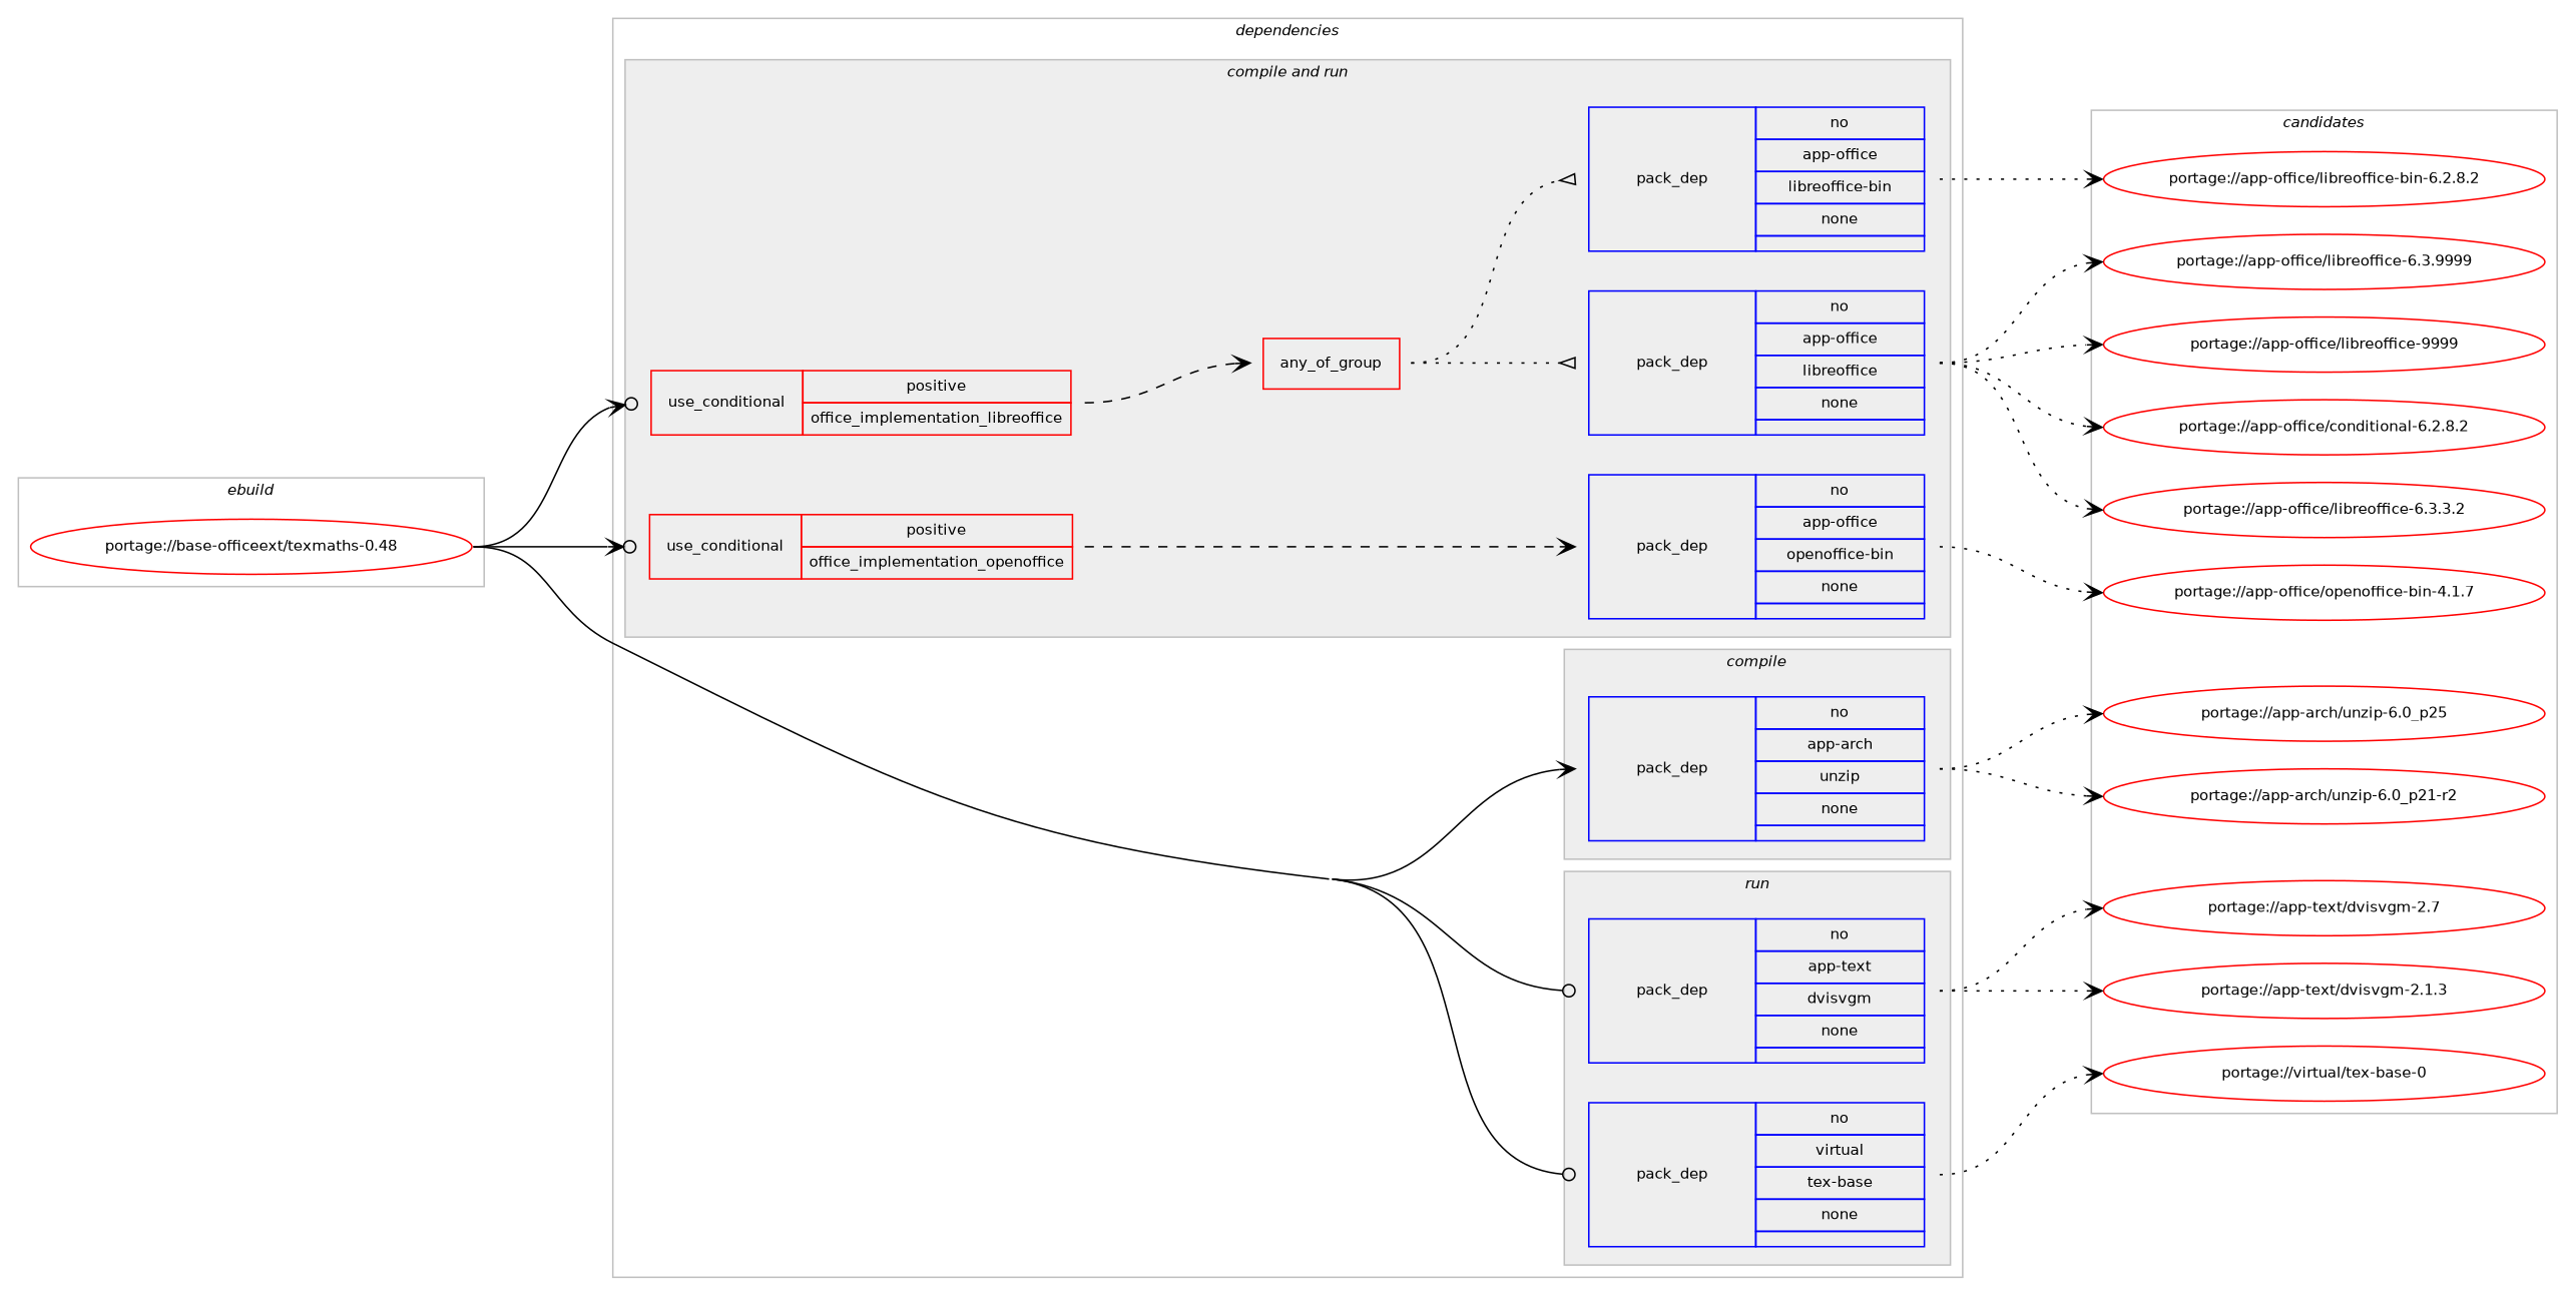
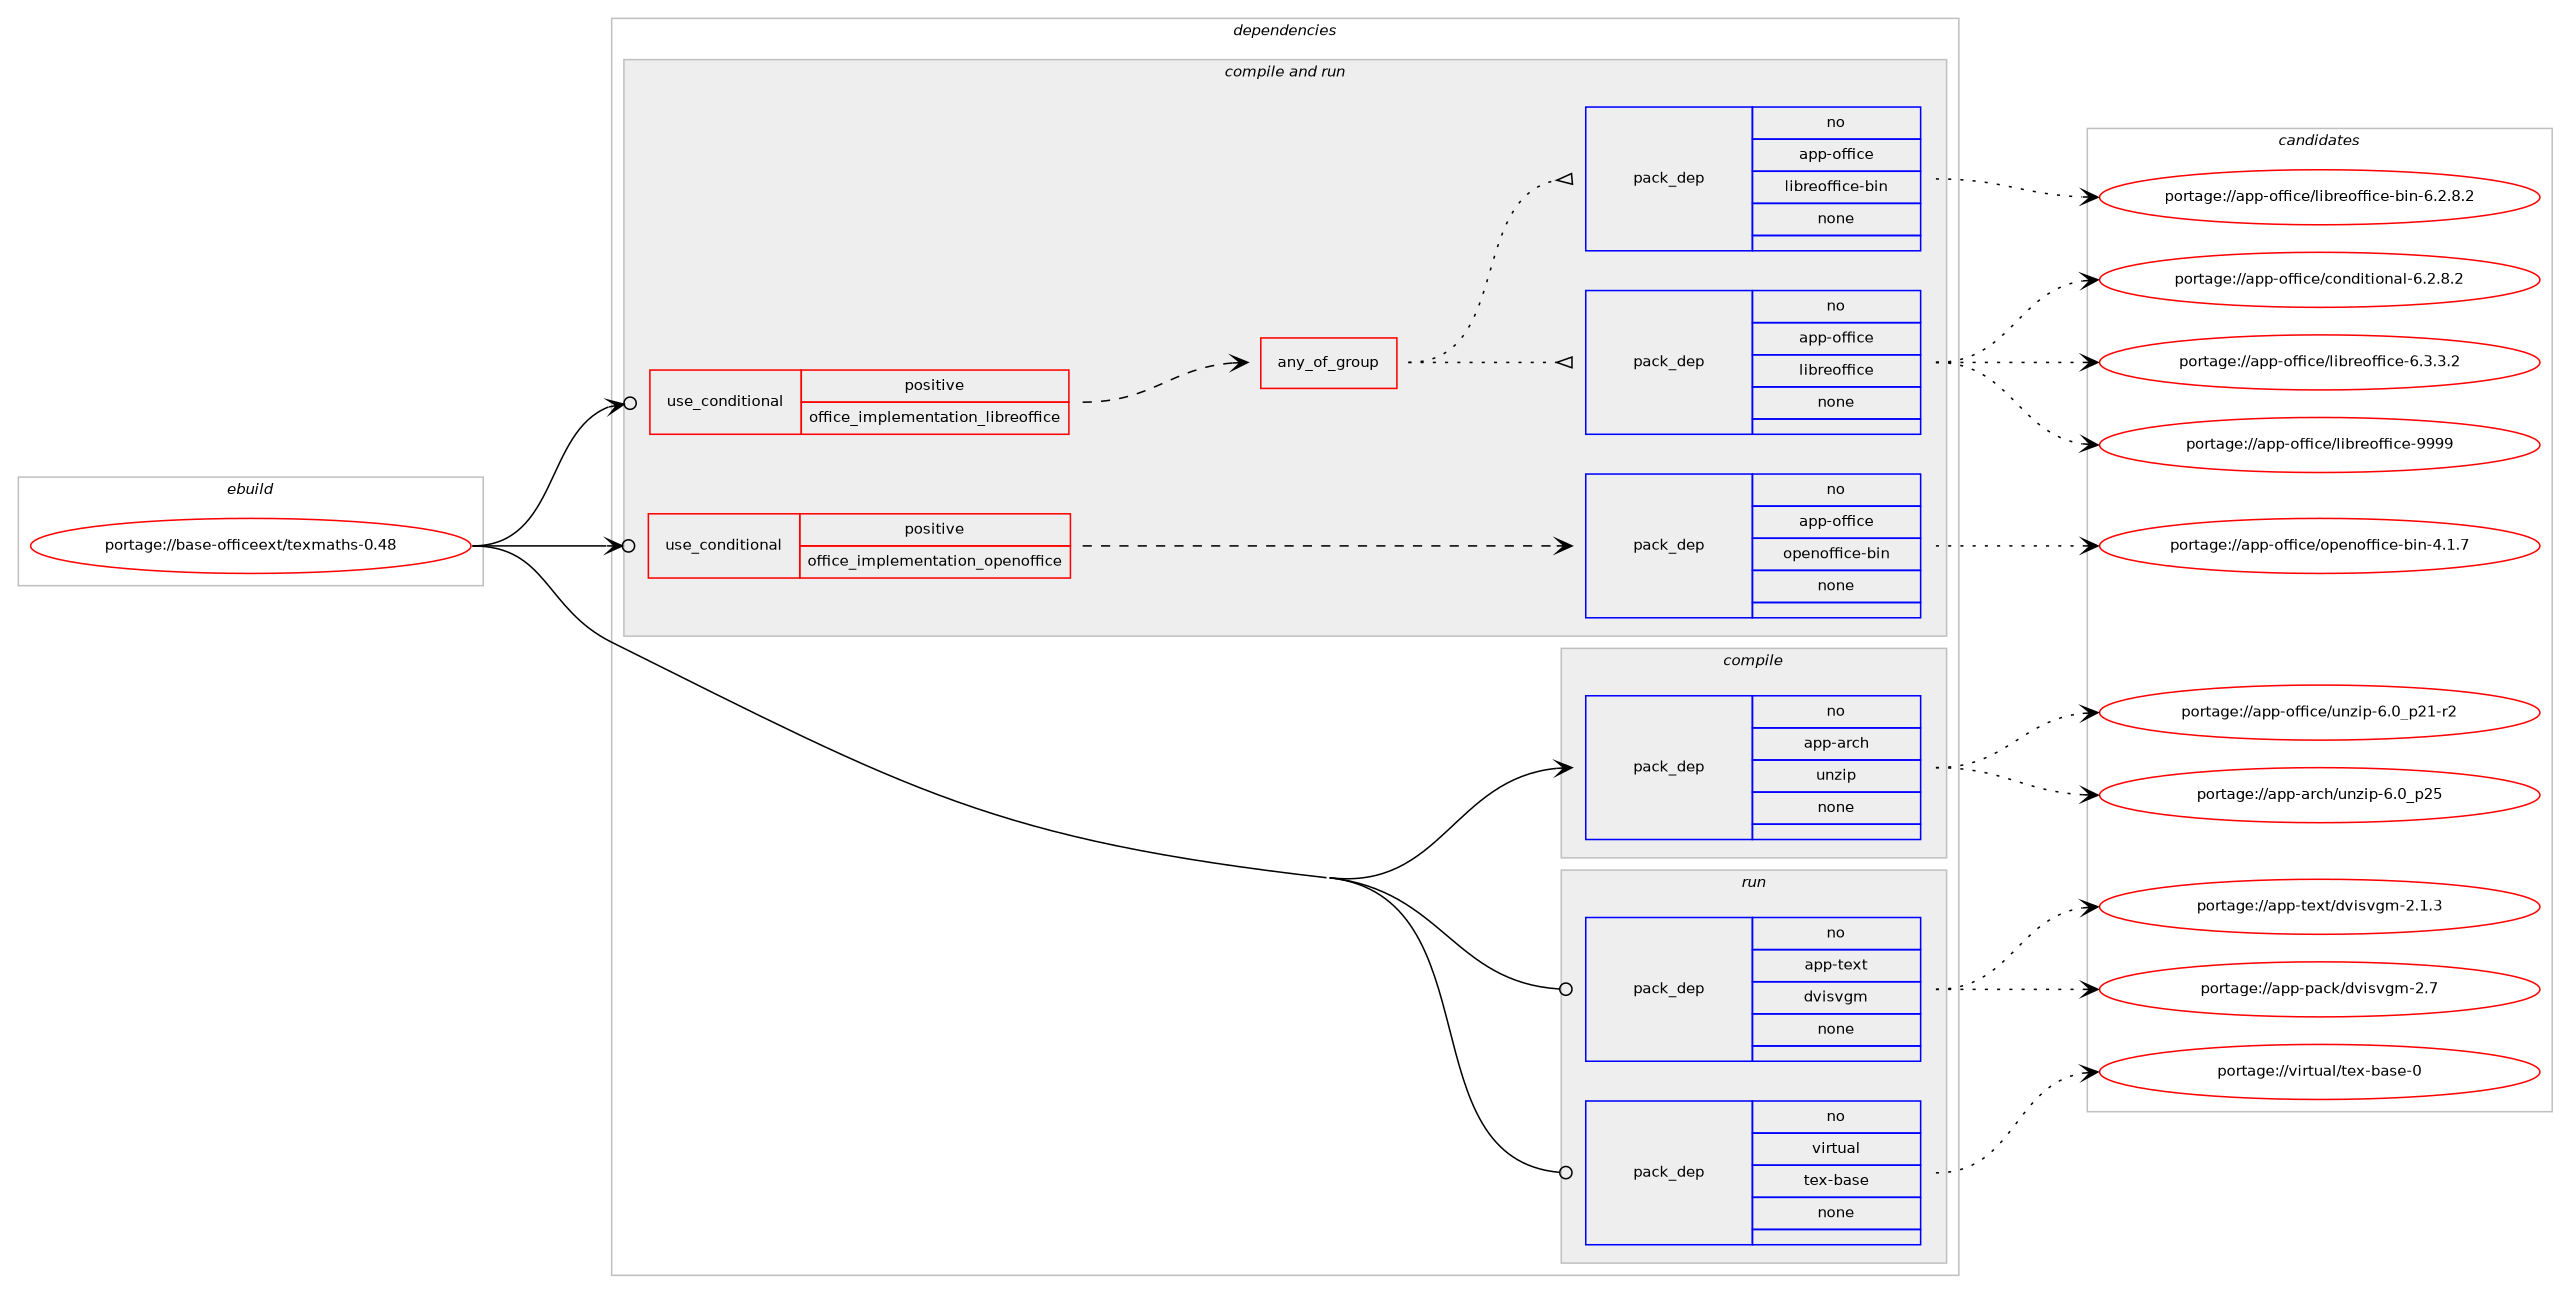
  digraph {
    compound=true
    concentrate=true
    fontname=Helvetica
    fontsize=10
    newrank=true
    rankdir=LR
    ranksep=1.5
    node [color=red fontname=Helvetica fontsize=10]
    edge [arrowhead=vee headport=w style=dotted tailport=e weight=100]
    n1 [label="portage://base-officeext/texmaths-0.48" width=4]
    n2 [color=blue label=<<TABLE BORDER="0" CELLBORDER="1" CELLSPACING="0" CELLPADDING="4" WIDTH="220"><TR><TD ROWSPAN="6" CELLPADDING="30">pack_dep</TD></TR><TR><TD WIDTH="110">no</TD></TR><TR><TD>app-arch</TD></TR><TR><TD>unzip</TD></TR><TR><TD>none</TD></TR><TR><TD></TD></TR></TABLE>> shape=none]
    n3 [color=blue label=<<TABLE BORDER="0" CELLBORDER="1" CELLSPACING="0" CELLPADDING="4" WIDTH="220"><TR><TD ROWSPAN="6" CELLPADDING="30">pack_dep</TD></TR><TR><TD WIDTH="110">no</TD></TR><TR><TD>app-office</TD></TR><TR><TD>libreoffice</TD></TR><TR><TD>none</TD></TR><TR><TD></TD></TR></TABLE>> shape=none]
    n4 [color=blue label=<<TABLE BORDER="0" CELLBORDER="1" CELLSPACING="0" CELLPADDING="4" WIDTH="220"><TR><TD ROWSPAN="6" CELLPADDING="30">pack_dep</TD></TR><TR><TD WIDTH="110">no</TD></TR><TR><TD>app-office</TD></TR><TR><TD>libreoffice-bin</TD></TR><TR><TD>none</TD></TR><TR><TD></TD></TR></TABLE>> shape=none]
    n5 [label=<<TABLE BORDER="0" CELLBORDER="1" CELLSPACING="0" CELLPADDING="4"><TR><TD CELLPADDING="10">any_of_group</TD></TR></TABLE>> shape=none]
    n6 [label=<<TABLE BORDER="0" CELLBORDER="1" CELLSPACING="0" CELLPADDING="4"><TR><TD ROWSPAN="3" CELLPADDING="10">use_conditional</TD></TR><TR><TD>positive</TD></TR><TR><TD>office_implementation_libreoffice</TD></TR></TABLE>> shape=none]
    n7 [color=blue label=<<TABLE BORDER="0" CELLBORDER="1" CELLSPACING="0" CELLPADDING="4" WIDTH="220"><TR><TD ROWSPAN="6" CELLPADDING="30">pack_dep</TD></TR><TR><TD WIDTH="110">no</TD></TR><TR><TD>app-office</TD></TR><TR><TD>openoffice-bin</TD></TR><TR><TD>none</TD></TR><TR><TD></TD></TR></TABLE>> shape=none]
    n8 [label=<<TABLE BORDER="0" CELLBORDER="1" CELLSPACING="0" CELLPADDING="4"><TR><TD ROWSPAN="3" CELLPADDING="10">use_conditional</TD></TR><TR><TD>positive</TD></TR><TR><TD>office_implementation_openoffice</TD></TR></TABLE>> shape=none]
    n9 [color=blue label=<<TABLE BORDER="0" CELLBORDER="1" CELLSPACING="0" CELLPADDING="4" WIDTH="220"><TR><TD ROWSPAN="6" CELLPADDING="30">pack_dep</TD></TR><TR><TD WIDTH="110">no</TD></TR><TR><TD>app-text</TD></TR><TR><TD>dvisvgm</TD></TR><TR><TD>none</TD></TR><TR><TD></TD></TR></TABLE>> shape=none]
    n10 [color=blue label=<<TABLE BORDER="0" CELLBORDER="1" CELLSPACING="0" CELLPADDING="4" WIDTH="220"><TR><TD ROWSPAN="6" CELLPADDING="30">pack_dep</TD></TR><TR><TD WIDTH="110">no</TD></TR><TR><TD>virtual</TD></TR><TR><TD>tex-base</TD></TR><TR><TD>none</TD></TR><TR><TD></TD></TR></TABLE>> shape=none]
    n11 [label="portage://app-office/conditional-6.2.8.2" width=4]
    n12 [label="portage://app-office/libreoffice-6.3.3.2" width=4]
-   n13 [label="portage://app-office/libreoffice-6.3.9999" width=4]
    n14 [label="portage://app-office/libreoffice-9999" width=4]
-   n15 [label="portage://app-arch/unzip-6.0_p21-r2" width=4]
+   n15 [label="portage://app-office/unzip-6.0_p21-r2" width=4]
    n16 [label="portage://app-arch/unzip-6.0_p25" width=4]
    n17 [label="portage://app-office/libreoffice-bin-6.2.8.2" width=4]
    n18 [label="portage://app-office/openoffice-bin-4.1.7" width=4]
    n19 [label="portage://app-text/dvisvgm-2.1.3" width=4]
-   n20 [label="portage://app-text/dvisvgm-2.7" width=4]
+   n20 [label="portage://app-pack/dvisvgm-2.7" width=4]
    n21 [label="portage://virtual/tex-base-0" width=4]
    subgraph cluster_1 {
      color=gray
      label=<<i>ebuild</i>>
      rank=same
      n1
    }
    subgraph cluster_2 {
      color=gray
      label=<<i>dependencies</i>>
      subgraph cluster_3 {
        color=gray
        fillcolor="#eeeeee"
        label=<<i>compile</i>>
        style=filled
        subgraph sub_4 {
          color=gray
          fillcolor="#eeeeee"
          label=<<i>compile</i>>
          style=filled
          n2
        }
      }
      subgraph cluster_5 {
        color=gray
        fillcolor="#eeeeee"
        label=<<i>compile and run</i>>
        style=filled
        subgraph sub_6 {
          color=gray
          fillcolor="#eeeeee"
          label=<<i>compile and run</i>>
          style=filled
          n6
          subgraph sub_7 {
            color=gray
            fillcolor="#eeeeee"
            label=<<i>compile and run</i>>
            style=filled
            n5
            subgraph sub_8 {
              color=gray
              fillcolor="#eeeeee"
              label=<<i>compile and run</i>>
              style=filled
              n3
            }
            subgraph sub_9 {
              color=gray
              fillcolor="#eeeeee"
              label=<<i>compile and run</i>>
              style=filled
              n4
            }
          }
        }
        subgraph sub_10 {
          color=gray
          fillcolor="#eeeeee"
          label=<<i>compile and run</i>>
          style=filled
          n8
          subgraph sub_11 {
            color=gray
            fillcolor="#eeeeee"
            label=<<i>compile and run</i>>
            style=filled
            n7
          }
        }
      }
      subgraph cluster_12 {
        color=gray
        fillcolor="#eeeeee"
        label=<<i>run</i>>
        style=filled
        subgraph sub_13 {
          color=gray
          fillcolor="#eeeeee"
          label=<<i>run</i>>
          style=filled
          n9
        }
        subgraph sub_14 {
          color=gray
          fillcolor="#eeeeee"
          label=<<i>run</i>>
          style=filled
          n10
        }
      }
    }
    subgraph cluster_15 {
      color=gray
      label=<<i>candidates</i>>
      rank=same
      subgraph sub_16 {
        color=black
        label=<<i>candidates</i>>
        nodesep=1
        rank=same
        n11
        n12
-       n13
        n14
      }
      subgraph sub_17 {
        color=black
        label=<<i>candidates</i>>
        nodesep=1
        rank=same
        n15
        n16
      }
      subgraph sub_18 {
        color=black
        label=<<i>candidates</i>>
        nodesep=1
        rank=same
        n17
      }
      subgraph sub_19 {
        color=black
        label=<<i>candidates</i>>
        nodesep=1
        rank=same
        n18
      }
      subgraph sub_20 {
        color=black
        label=<<i>candidates</i>>
        nodesep=1
        rank=same
        n19
        n20
      }
      subgraph sub_21 {
        color=black
        label=<<i>candidates</i>>
        nodesep=1
        rank=same
        n21
      }
    }
    n1 -> n2 [style=solid weight=20]
    n1 -> n6 [arrowhead=odotvee style=solid weight=20]
    n1 -> n8 [arrowhead=odotvee style=solid weight=20]
    n1 -> n9 [arrowhead=odot style=solid weight=20]
    n1 -> n10 [arrowhead=odot style=solid weight=20]
    n2 -> n15
    n2 -> n16
    n3 -> n11
    n3 -> n12
-   n3 -> n13
    n3 -> n14
    n4 -> n17
    n5 -> n3 [arrowhead=oinv weight=20]
    n5 -> n4 [arrowhead=oinv weight=20]
    n6 -> n5 [style=dashed weight=20]
    n7 -> n18
    n8 -> n7 [style=dashed weight=20]
    n9 -> n19
    n9 -> n20
    n10 -> n21
  }
